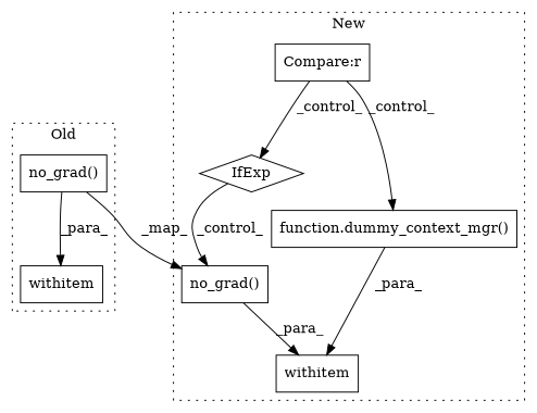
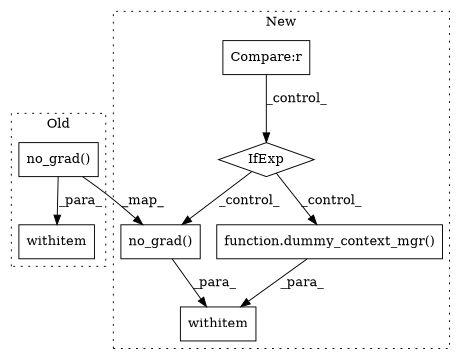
  digraph {
    node [a=75 l=5 s=42040 shape=box]
    n1 [a=49 label=withitem]
    n2 [l=15 label="no_grad()"]
    n3 [l=19 label="function.dummy_context_mgr()" s=42206]
    n4 [a=40 l=23 label="Compare:r" s=42177]
    n5 [a=49 label=withitem s=42158]
    n6 [a=51 l="4,6" label=IfExp s="42173,42200" shape=diamond]
    n7 [l=15 label="no_grad()" s=42158]
    subgraph cluster_1 {
      label=Old
      style=dotted
      n1
      n2
    }
    subgraph cluster_2 {
      label=New
      style=dotted
      n3
      n4
      n5
      n6
      n7
    }
    n2 -> n1 [label=_para_]
    n2 -> n7 [label=_map_]
    n3 -> n5 [label=_para_]
    n4 -> n6 [label=_control_]
-   n4 -> n3 [label=_control_]
+   n6 -> n3 [label=_control_]
    n6 -> n7 [label=_control_]
    n7 -> n5 [label=_para_]
  }
